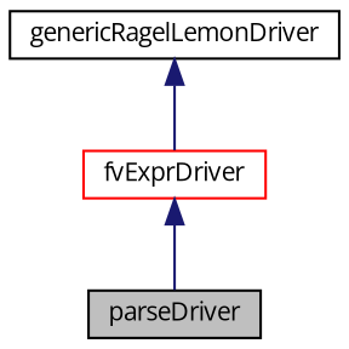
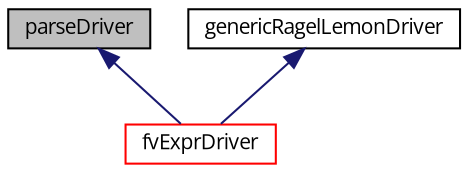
  digraph {
    fontname="Open Sans"
    node [color=black fontname="Open Sans" fontsize=10 shape=record]
    edge [color=midnightblue dir=back fontname="Open Sans" fontsize=10 labelfontname=Helvetica labelfontsize=10 style=solid]
    n1 [fillcolor=grey75 fontcolor=black height=0.2 label=parseDriver style=filled width=0.4]
    n2 [height=0.2 label=genericRagelLemonDriver width=0.4]
    n3 [color=red height=0.2 label=fvExprDriver width=0.4]
    n2 -> n3
-   n3 -> n1
+   n1 -> n3
  }
